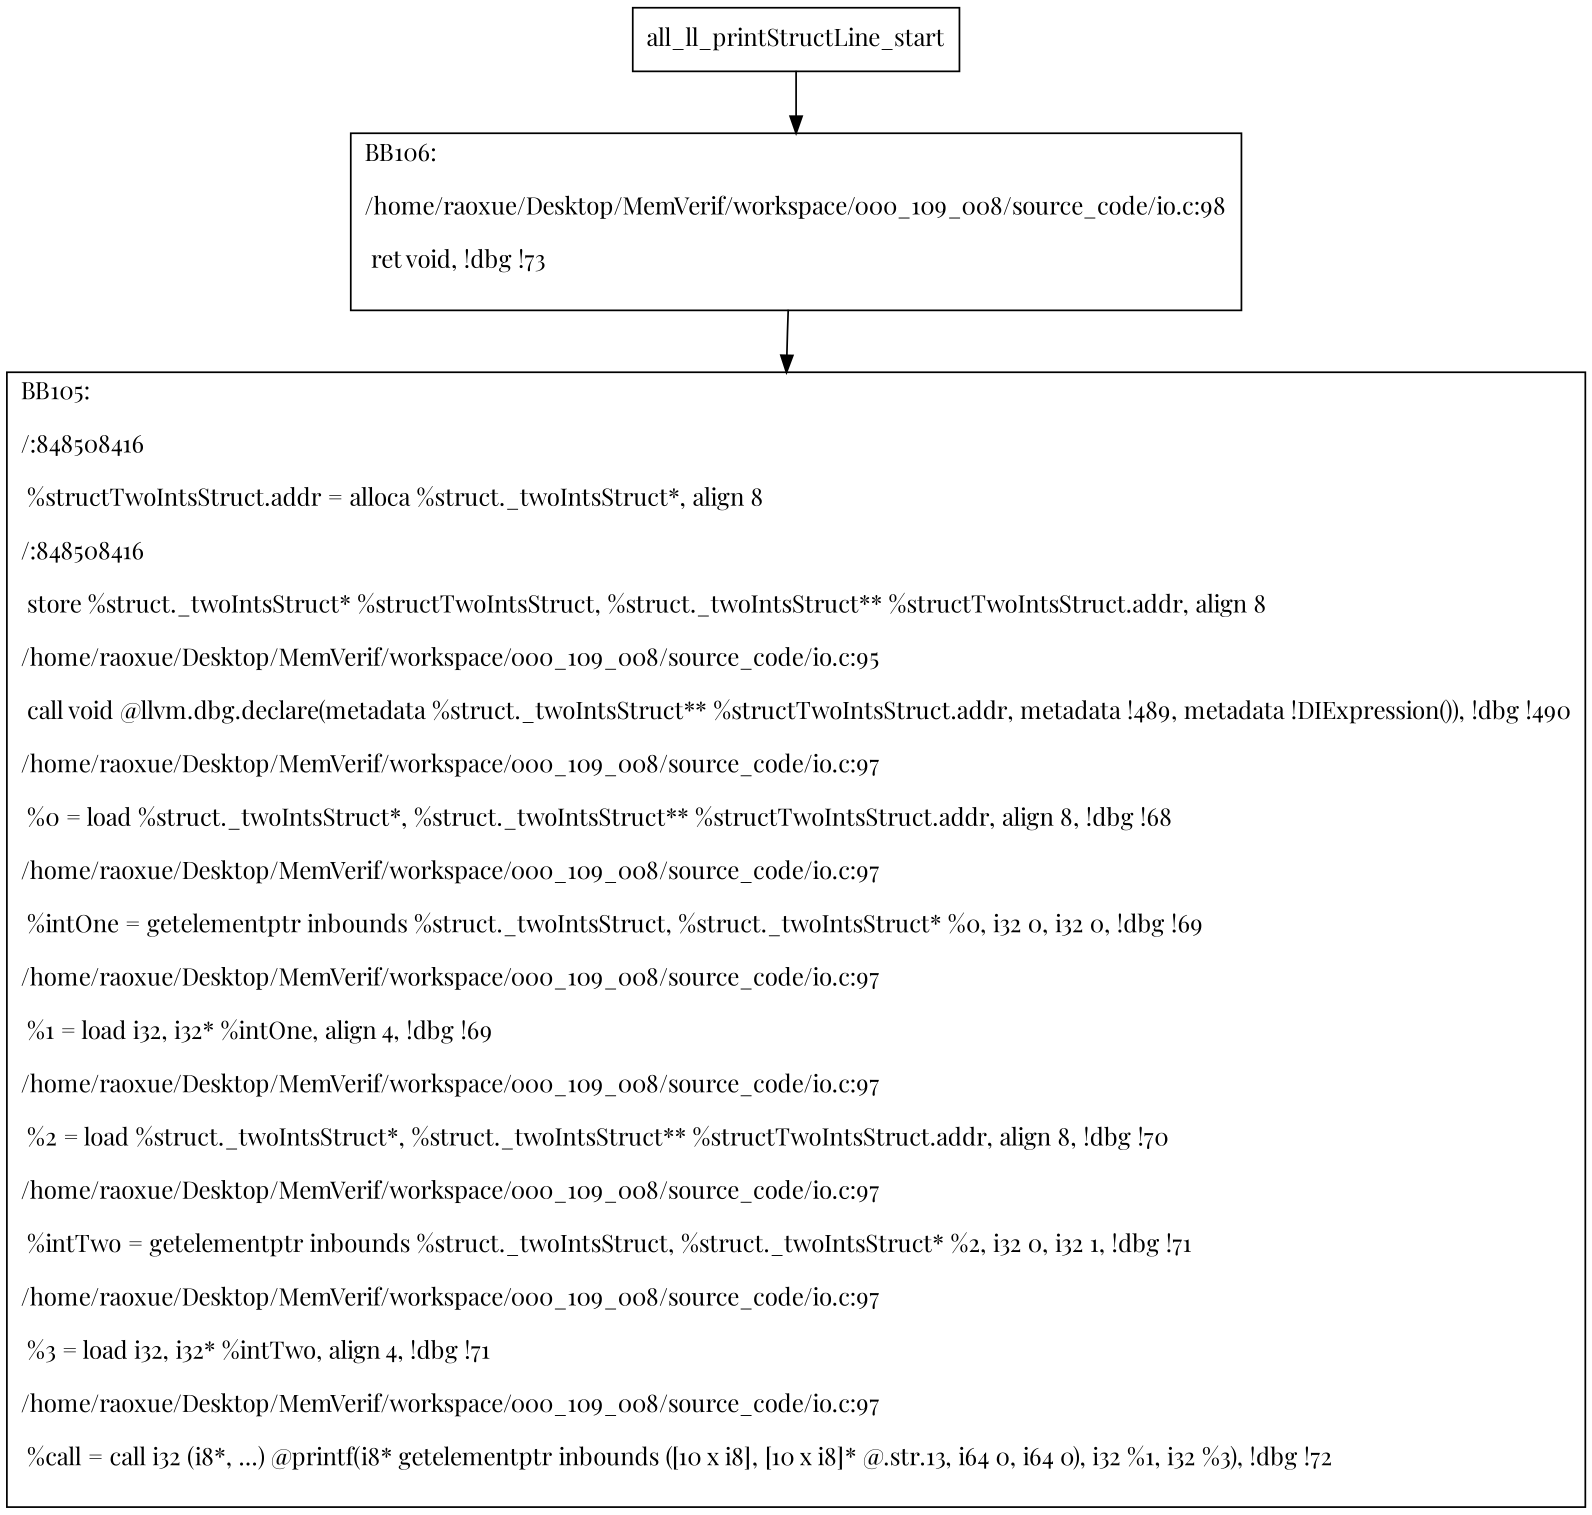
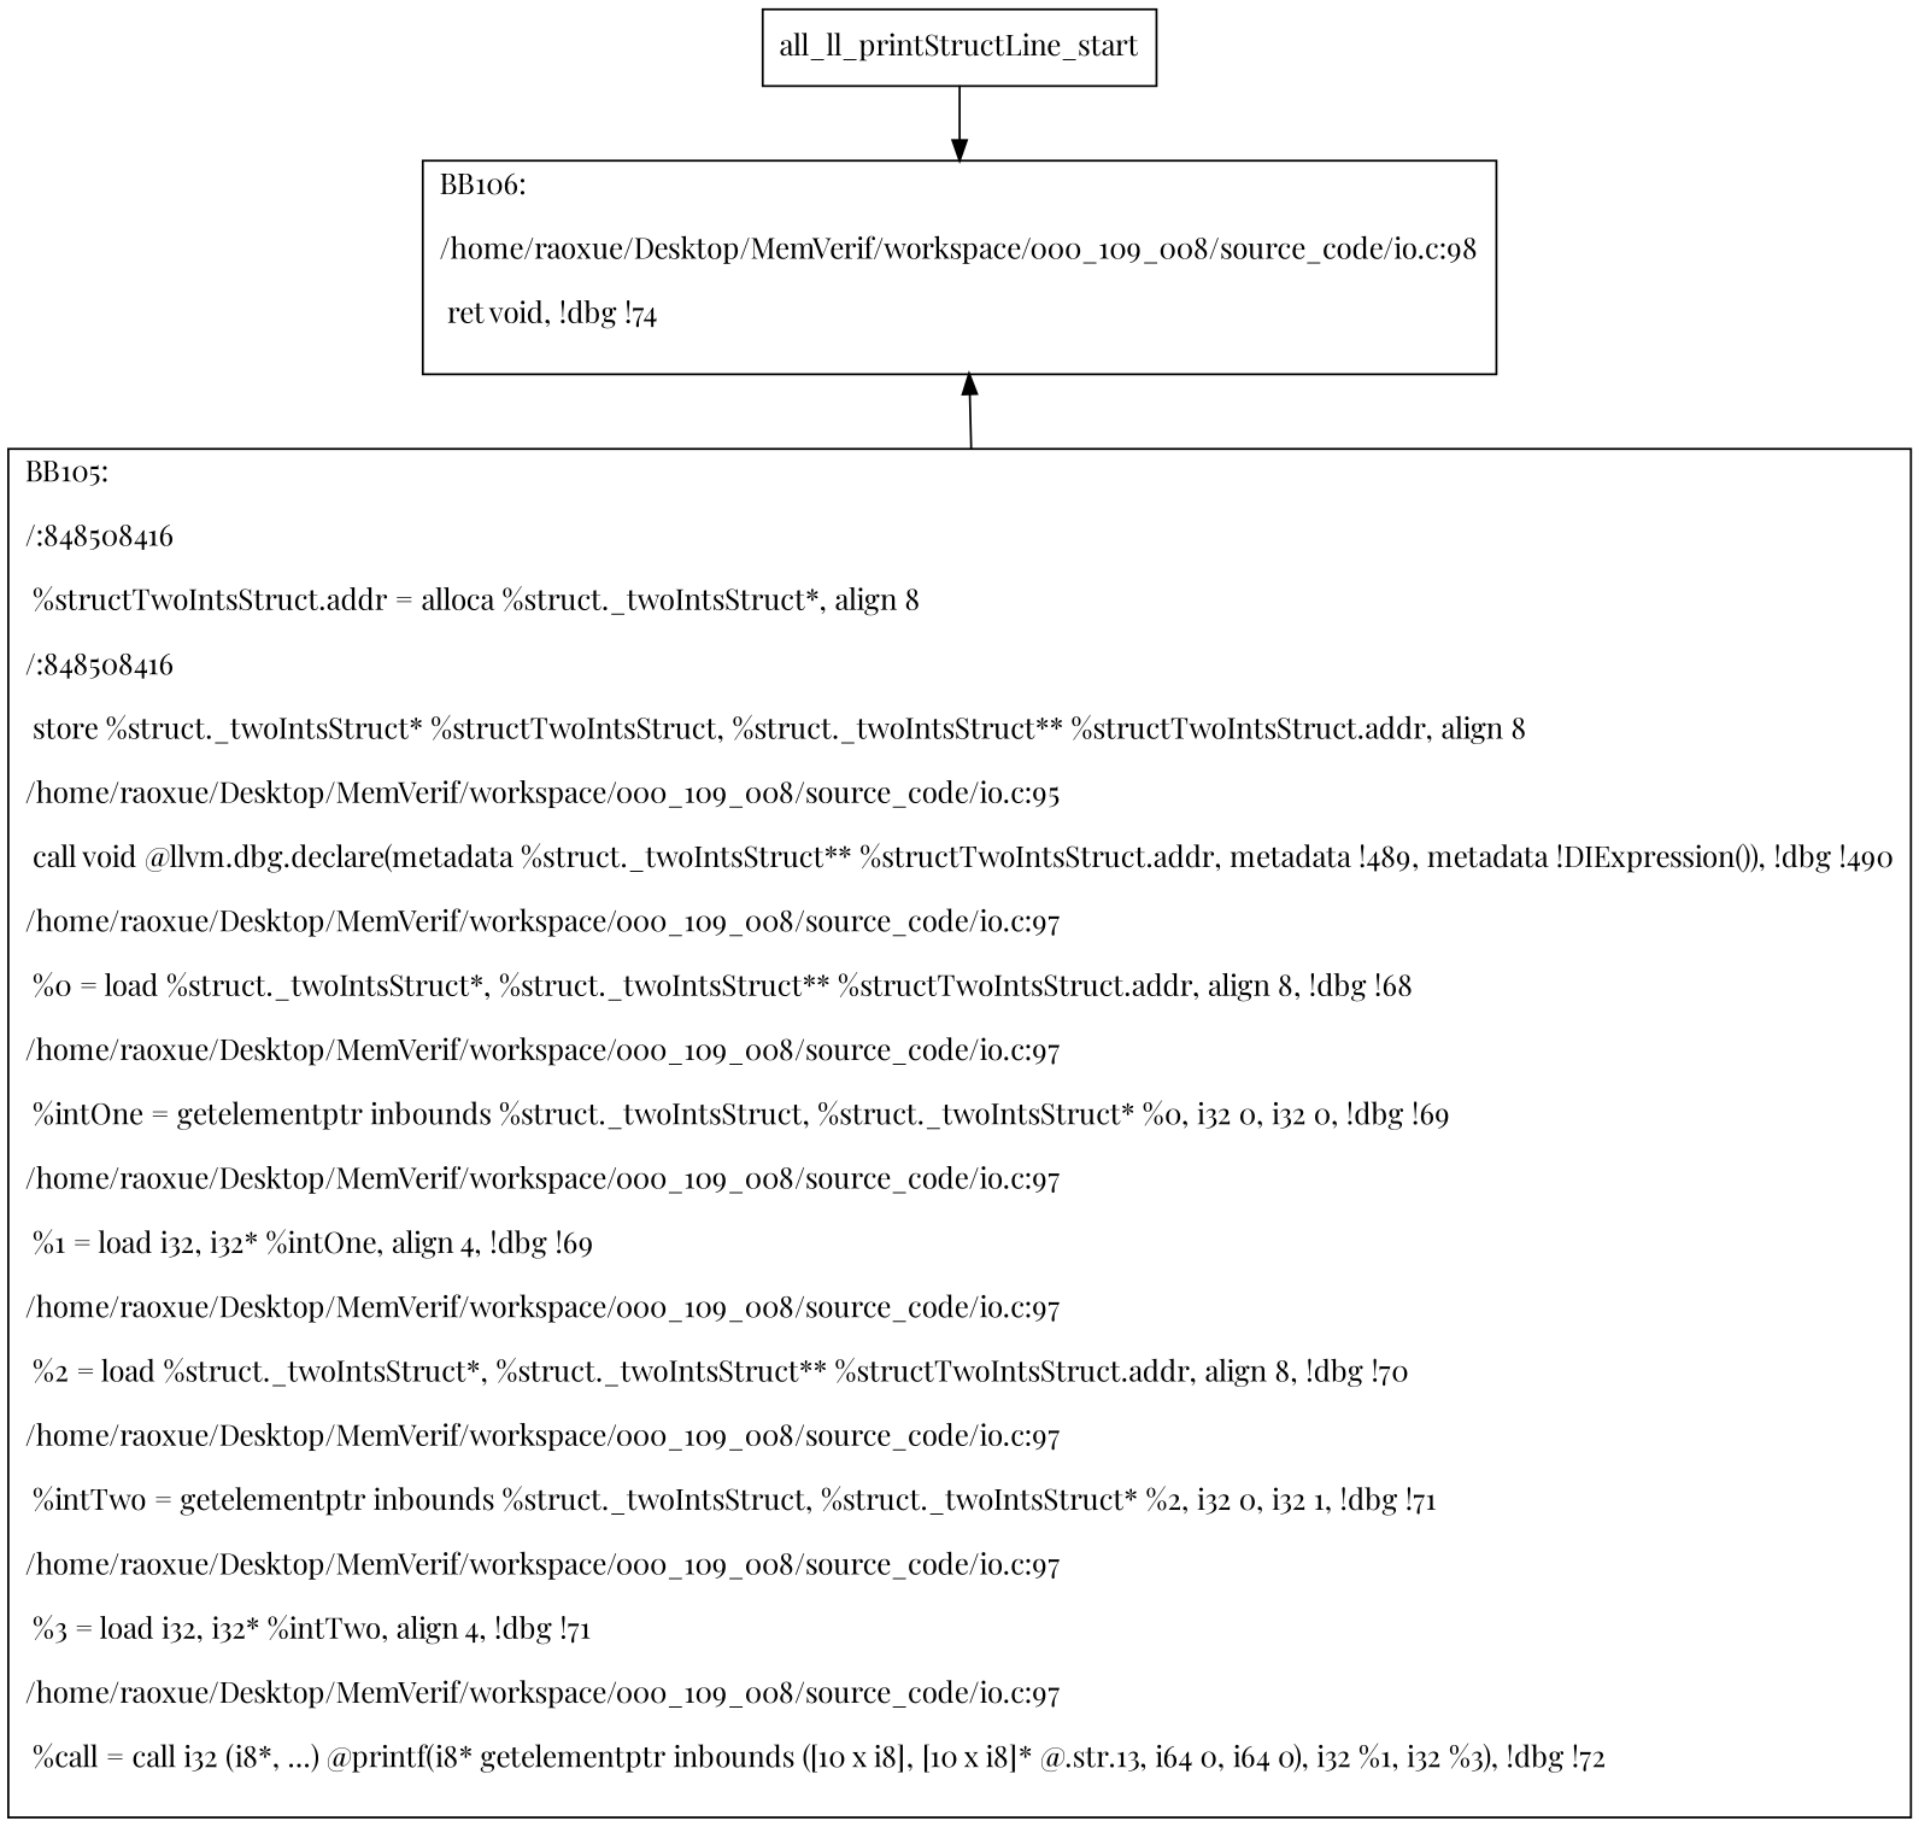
  digraph {
    fontname="Playfair Display"
    node [fontname="Playfair Display" shape=record]
    edge [fontname="Playfair Display"]
    n1 [label="{all_ll_printStructLine_start}"]
-   n2 [label="{BB106:\l\l/home/raoxue/Desktop/MemVerif/workspace/000_109_008/source_code/io.c:98\l\n  ret void, !dbg !73\l\n}"]
+   n2 [label="{BB106:\l\l/home/raoxue/Desktop/MemVerif/workspace/000_109_008/source_code/io.c:98\l\n  ret void, !dbg !74\l\n}"]
    n3 [label="{BB105:\l\l/:848508416\l\n  %structTwoIntsStruct.addr = alloca %struct._twoIntsStruct*, align 8\l\n/:848508416\l\n  store %struct._twoIntsStruct* %structTwoIntsStruct, %struct._twoIntsStruct** %structTwoIntsStruct.addr, align 8\l\n/home/raoxue/Desktop/MemVerif/workspace/000_109_008/source_code/io.c:95\l\n  call void @llvm.dbg.declare(metadata %struct._twoIntsStruct** %structTwoIntsStruct.addr, metadata !489, metadata !DIExpression()), !dbg !490\l\n/home/raoxue/Desktop/MemVerif/workspace/000_109_008/source_code/io.c:97\l\n  %0 = load %struct._twoIntsStruct*, %struct._twoIntsStruct** %structTwoIntsStruct.addr, align 8, !dbg !68\l\n/home/raoxue/Desktop/MemVerif/workspace/000_109_008/source_code/io.c:97\l\n  %intOne = getelementptr inbounds %struct._twoIntsStruct, %struct._twoIntsStruct* %0, i32 0, i32 0, !dbg !69\l\n/home/raoxue/Desktop/MemVerif/workspace/000_109_008/source_code/io.c:97\l\n  %1 = load i32, i32* %intOne, align 4, !dbg !69\l\n/home/raoxue/Desktop/MemVerif/workspace/000_109_008/source_code/io.c:97\l\n  %2 = load %struct._twoIntsStruct*, %struct._twoIntsStruct** %structTwoIntsStruct.addr, align 8, !dbg !70\l\n/home/raoxue/Desktop/MemVerif/workspace/000_109_008/source_code/io.c:97\l\n  %intTwo = getelementptr inbounds %struct._twoIntsStruct, %struct._twoIntsStruct* %2, i32 0, i32 1, !dbg !71\l\n/home/raoxue/Desktop/MemVerif/workspace/000_109_008/source_code/io.c:97\l\n  %3 = load i32, i32* %intTwo, align 4, !dbg !71\l\n/home/raoxue/Desktop/MemVerif/workspace/000_109_008/source_code/io.c:97\l\n  %call = call i32 (i8*, ...) @printf(i8* getelementptr inbounds ([10 x i8], [10 x i8]* @.str.13, i64 0, i64 0), i32 %1, i32 %3), !dbg !72\l\n}"]
    n1 -> n2
-   n2 -> n3
+   n3 -> n2
  }
